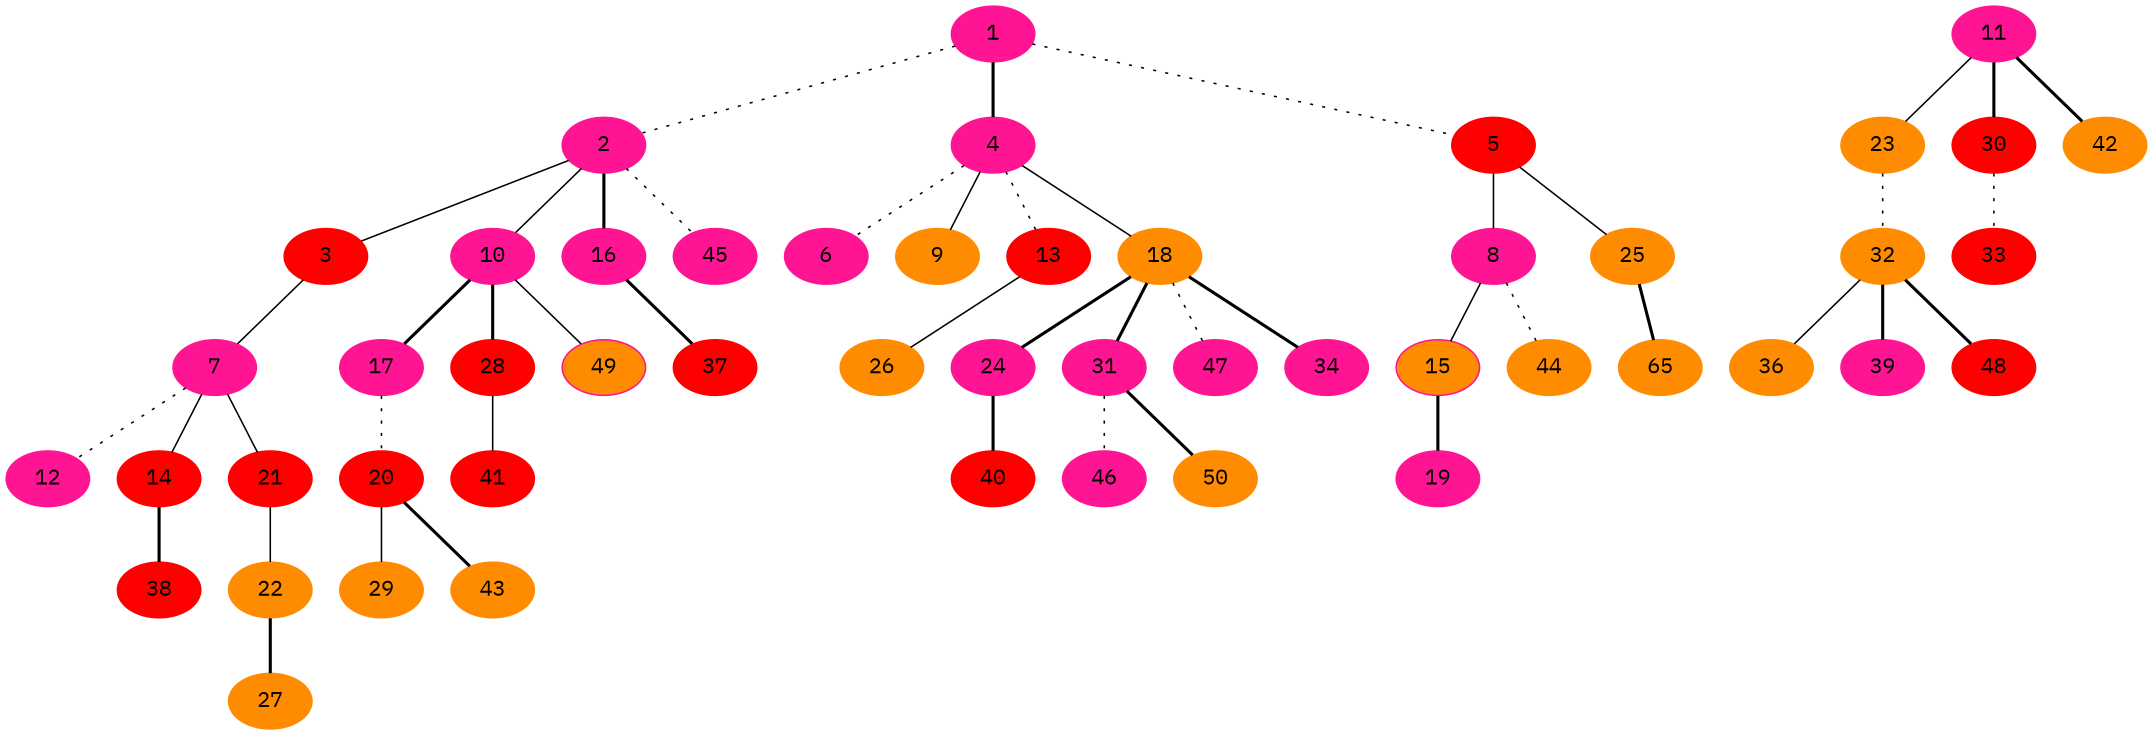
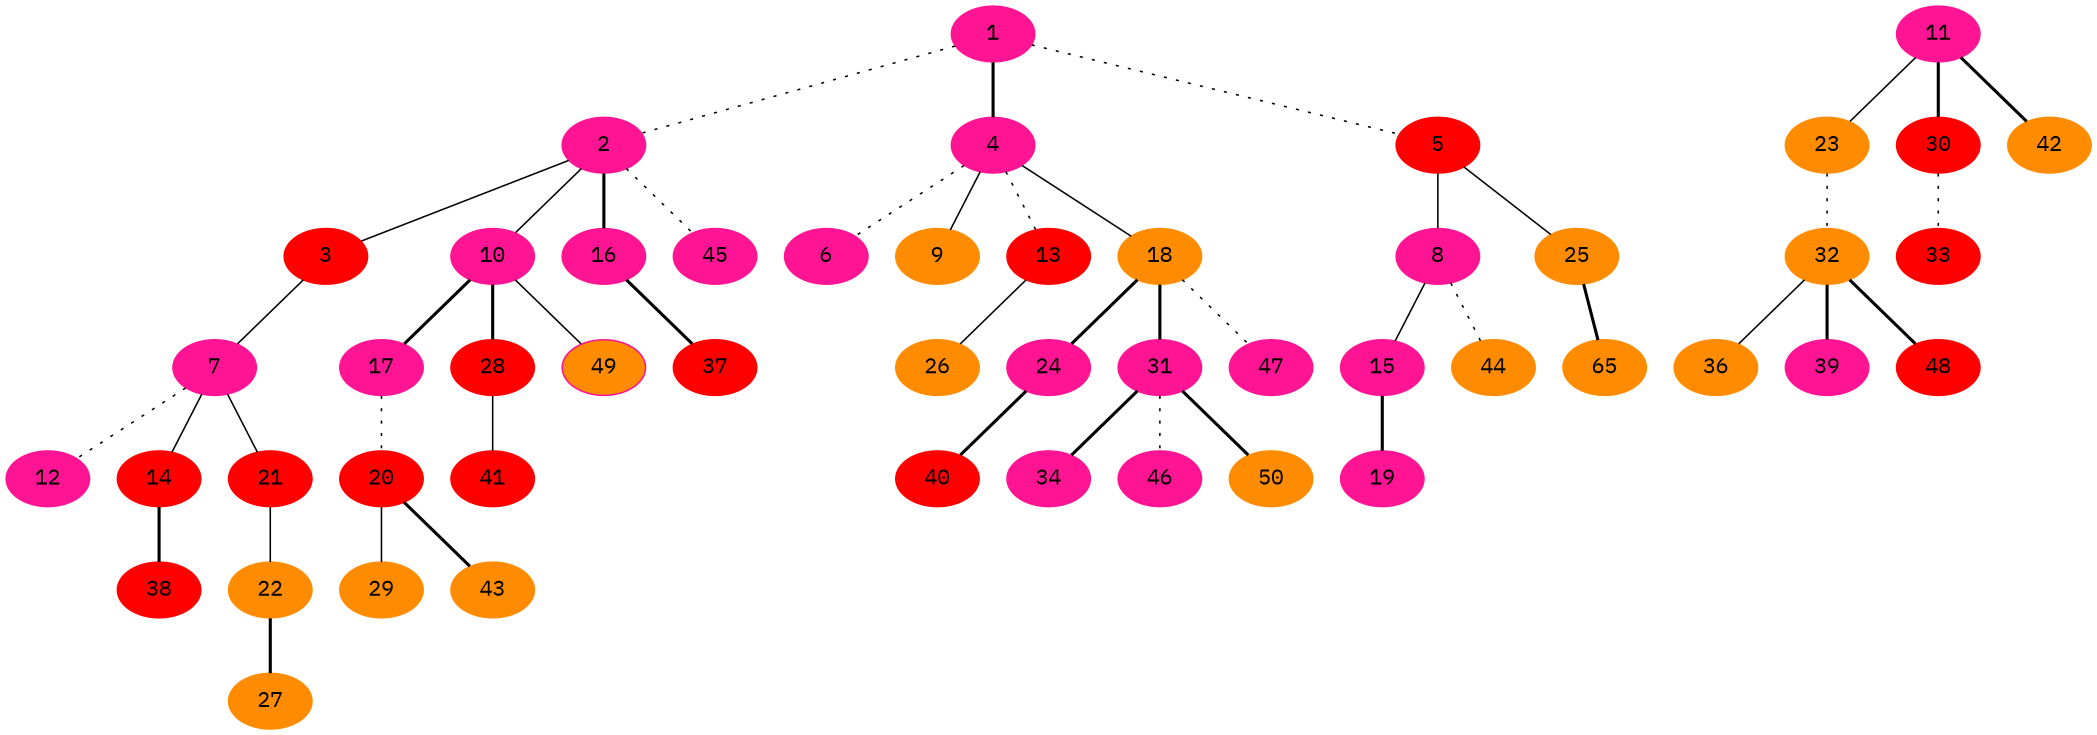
  graph {
    fontname="IBM Plex Mono"
    node [color=deeppink fontname="IBM Plex Mono" style=filled]
    edge [fontname="IBM Plex Mono" style=bold]
    1
    2
    4
    5 [color=red]
    3 [color=red]
    10
    16
    45
    6
    9 [color=darkorange]
    13 [color=red]
    18 [color=darkorange]
    8
    25 [color=darkorange]
    7
    17
    28 [color=red]
    49 [fillcolor=darkorange]
    37 [color=red]
    12
    14 [color=red]
    21 [color=red]
    26 [color=darkorange]
    24
    31
    47
-   15 [fillcolor=darkorange]
+   15
    44 [color=darkorange]
    n29 [color=darkorange label=65]
    23 [color=darkorange]
    11
    30 [color=red]
    42 [color=darkorange]
    38 [color=red]
    22 [color=darkorange]
    19
    20 [color=red]
    41 [color=red]
    32 [color=darkorange]
    33 [color=red]
    29 [color=darkorange]
    43 [color=darkorange]
    40 [color=red]
    34
    46
    50 [color=darkorange]
    27 [color=darkorange]
    36 [color=darkorange]
    39
    48 [color=red]
    1 -- 2 [style=dotted]
    1 -- 4
    1 -- 5 [style=dotted]
    2 -- 3 [style=solid]
    2 -- 10 [style=solid]
    2 -- 16
    2 -- 45 [style=dotted]
    4 -- 6 [style=dotted]
    4 -- 9 [style=solid]
    4 -- 13 [style=dotted]
    4 -- 18 [style=solid]
    5 -- 8 [style=solid]
    5 -- 25 [style=solid]
    3 -- 7 [style=solid]
    10 -- 17
    10 -- 28
    10 -- 49 [style=solid]
    16 -- 37
    13 -- 26 [style=solid]
    18 -- 24
    18 -- 31
    18 -- 47 [style=dotted]
    8 -- 15 [style=solid]
    8 -- 44 [style=dotted]
    25 -- n29
    7 -- 12 [style=dotted]
    7 -- 14 [style=solid]
    7 -- 21 [style=solid]
    17 -- 20 [style=dotted]
    28 -- 41 [style=solid]
    14 -- 38
    21 -- 22 [style=solid]
    24 -- 40
-   18 -- 34
+   31 -- 34
    31 -- 46 [style=dotted]
    31 -- 50
    15 -- 19
    23 -- 32 [style=dotted]
    11 -- 23 [style=solid]
    11 -- 30
    11 -- 42
    30 -- 33 [style=dotted]
    22 -- 27
    20 -- 29 [style=solid]
    20 -- 43
    32 -- 36 [style=solid]
    32 -- 39
    32 -- 48
  }
